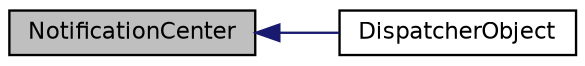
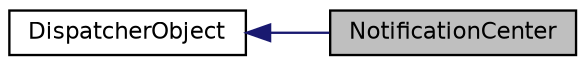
  digraph {
    rankdir=LR
    node [color=black fontname=Helvetica fontsize=10 shape=record style=filled]
    n1 [fillcolor=grey75 fontcolor=black height=0.2 label=NotificationCenter width=0.4]
    n2 [fillcolor=white height=0.2 label=DispatcherObject width=0.4]
-   n1 -> n2 [color=midnightblue dir=back fontname=Helvetica fontsize=10 labelfontname=Helvetica labelfontsize=10 style=solid]
+   n2 -> n1 [color=midnightblue dir=back fontname=Helvetica fontsize=10 labelfontname=Helvetica labelfontsize=10 style=solid]
  }
